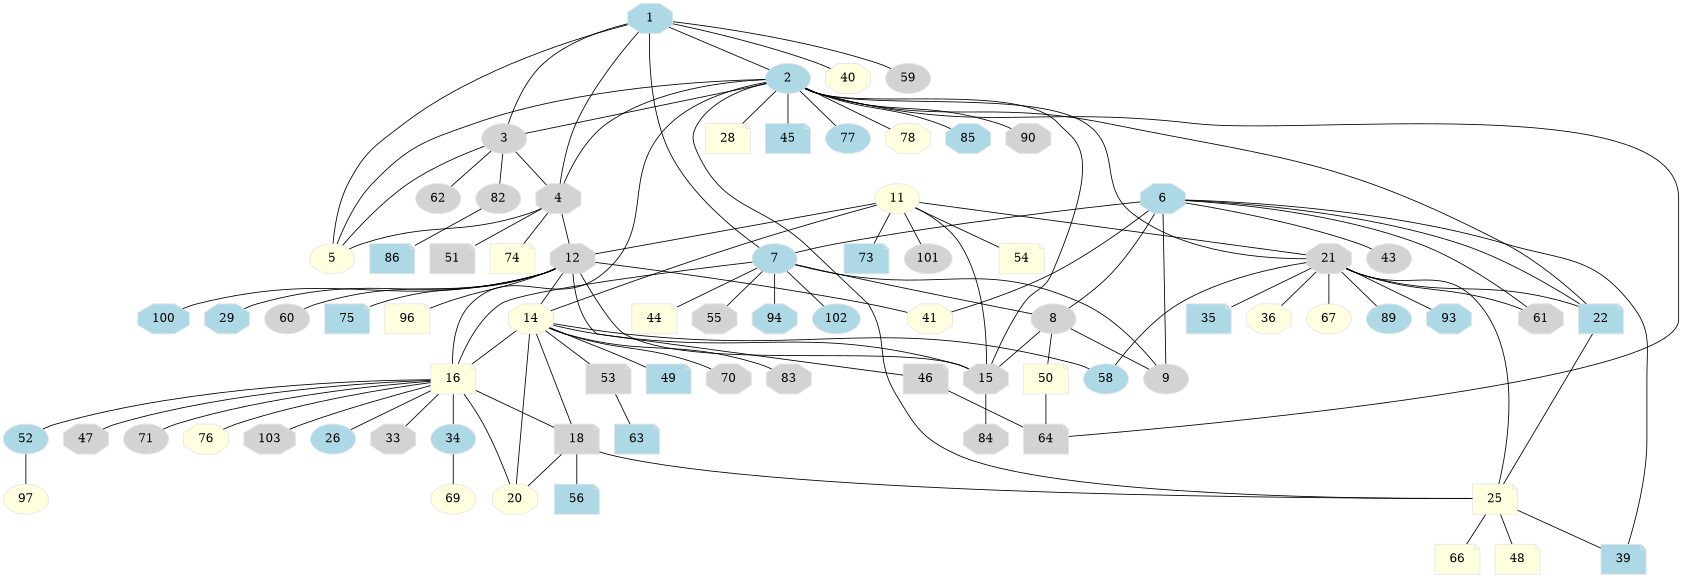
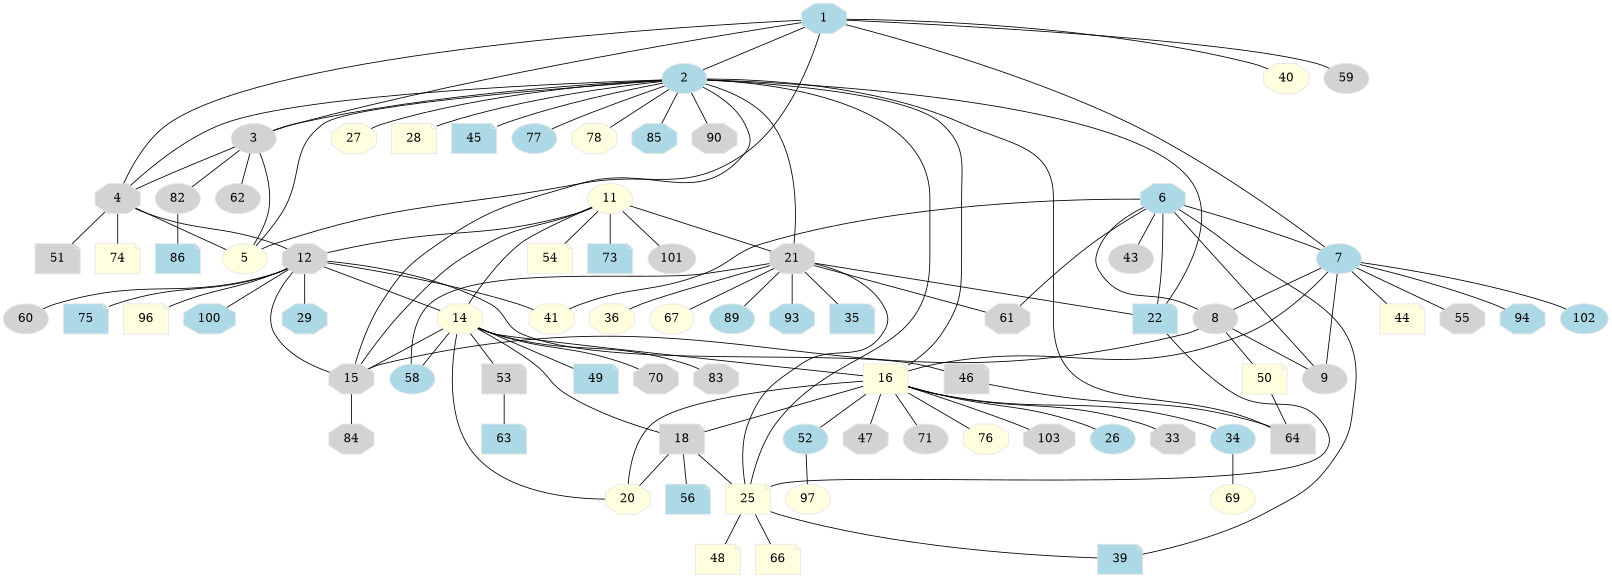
  graph {
    node [color=gray90 fillcolor=lightgrey shape=octagon style=filled]
    1 [fillcolor=lightblue super="+38"]
    2 [fillcolor=lightblue shape=ellipse super="+24"]
    3 [shape=ellipse super="+88"]
    4 [super="+57"]
    5 [fillcolor=lightyellow shape=ellipse]
    7 [fillcolor=lightblue shape=ellipse super="+10"]
    40 [fillcolor=lightyellow]
    59 [shape=ellipse super="+79"]
    15 [super="+65"]
    16 [fillcolor=lightyellow shape=note super="+19"]
    21 [super="+23"]
    22 [fillcolor=lightblue shape=note super="+81"]
    25 [fillcolor=lightyellow shape=note super="+32"]
+   27 [fillcolor=lightyellow]
    28 [fillcolor=lightyellow shape=note]
    45 [fillcolor=lightblue shape=note]
    64 [shape=note super="+72"]
    77 [fillcolor=lightblue shape=ellipse]
    78 [fillcolor=lightyellow]
    85 [fillcolor=lightblue]
    90
    62 [shape=ellipse]
    82 [shape=ellipse super="+99"]
    12 [super="+13"]
    51 [shape=note]
    74 [fillcolor=lightyellow shape=note]
    8 [shape=ellipse]
    9 [shape=ellipse super="+30"]
    44 [fillcolor=lightyellow shape=note]
    55 [super="+92"]
    94 [fillcolor=lightblue]
    102 [fillcolor=lightblue shape=ellipse]
    84
    18 [shape=note super="+31"]
    20 [fillcolor=lightyellow super="+91"]
    26 [fillcolor=lightblue shape=ellipse]
    33
    34 [fillcolor=lightblue shape=ellipse super="+42"]
    47
    52 [fillcolor=lightblue shape=ellipse super="+80"]
    71 [shape=ellipse]
    76 [fillcolor=lightyellow]
    103
    58 [fillcolor=lightblue shape=ellipse super="+95"]
    35 [fillcolor=lightblue shape=note]
    36 [fillcolor=lightyellow]
    61
    67 [fillcolor=lightyellow shape=ellipse]
    89 [fillcolor=lightblue shape=ellipse]
    93 [fillcolor=lightblue]
    39 [fillcolor=lightblue shape=note]
    48 [fillcolor=lightyellow shape=note]
    66 [fillcolor=lightyellow shape=note]
    86 [fillcolor=lightblue shape=note]
    41 [fillcolor=lightyellow super="+68"]
    14 [fillcolor=lightyellow super="+17"]
    29 [fillcolor=lightblue]
    46 [shape=note]
    60 [shape=ellipse]
    75 [fillcolor=lightblue shape=note]
    96 [fillcolor=lightyellow shape=note]
    100 [fillcolor=lightblue]
    6 [fillcolor=lightblue super="+37"]
    43 [shape=ellipse]
    50 [fillcolor=lightyellow shape=note super="+87"]
    11 [fillcolor=lightyellow shape=ellipse super="+98"]
    54 [fillcolor=lightyellow shape=note]
    73 [fillcolor=lightblue shape=note]
    101 [shape=ellipse]
    49 [fillcolor=lightblue shape=note]
    53 [shape=note]
    70
    83
    56 [fillcolor=lightblue shape=note]
    63 [fillcolor=lightblue shape=note]
    69 [fillcolor=lightyellow shape=ellipse]
    97 [fillcolor=lightyellow shape=ellipse]
    1 -- 2
    1 -- 3
    1 -- 4
    1 -- 5
    1 -- 7
    1 -- 40
    1 -- 59
    2 -- 3
    2 -- 4
    2 -- 5
    2 -- 15
    2 -- 16
    2 -- 21 [weight=2]
    2 -- 22
    2 -- 25
+   2 -- 27
    2 -- 28
    2 -- 45
    2 -- 64
    2 -- 77
    2 -- 78
    2 -- 85
    2 -- 90
    3 -- 4
    3 -- 5
    3 -- 62
    3 -- 82
    4 -- 5
    4 -- 12
    4 -- 51
    4 -- 74
    7 -- 16
    7 -- 8 [weight=2]
    7 -- 9 [weight=2]
    7 -- 44
    7 -- 55
    7 -- 94
    7 -- 102
    15 -- 84
    16 -- 18 [weight=2]
    16 -- 20 [weight=2]
    16 -- 26
    16 -- 33
    16 -- 34
    16 -- 47
    16 -- 52
    16 -- 71
    16 -- 76
    16 -- 103
    21 -- 22 [weight=2]
    21 -- 25 [weight=2]
    21 -- 58
    21 -- 35
    21 -- 36
    21 -- 61
    21 -- 67
    21 -- 89
    21 -- 93
    22 -- 25
    25 -- 39
    25 -- 48
    25 -- 66
    82 -- 86
    12 -- 15 [weight=2]
    12 -- 41
    12 -- 14 [weight=2]
    12 -- 29
    12 -- 46
    12 -- 60
    12 -- 75
    12 -- 96
    12 -- 100
    8 -- 15
    8 -- 9
    8 -- 50
    18 -- 25
    18 -- 20
    18 -- 56
    34 -- 69
    52 -- 97
    14 -- 15
    14 -- 16 [weight=2]
    14 -- 18
    14 -- 20
    14 -- 58
    14 -- 49
    14 -- 53
    14 -- 70
    14 -- 83
    46 -- 64
    6 -- 7 [weight=2]
    6 -- 22
    6 -- 8
    6 -- 9
    6 -- 61
    6 -- 39
    6 -- 41
    6 -- 43
    50 -- 64
    11 -- 15
    11 -- 21
    11 -- 12 [weight=2]
    11 -- 14
    11 -- 54
    11 -- 73
    11 -- 101
    53 -- 63
  }
